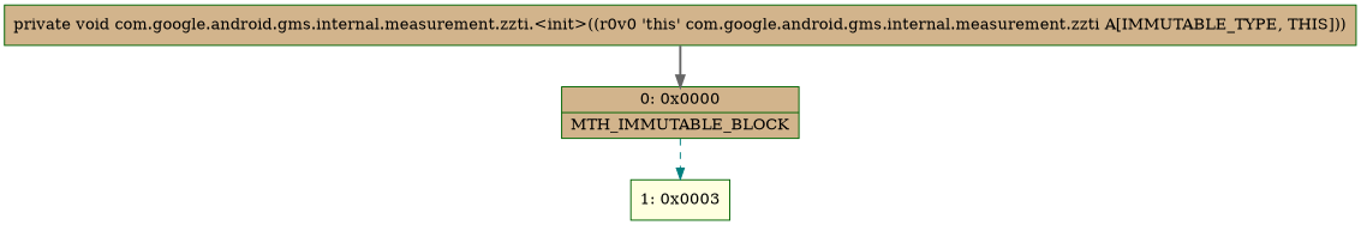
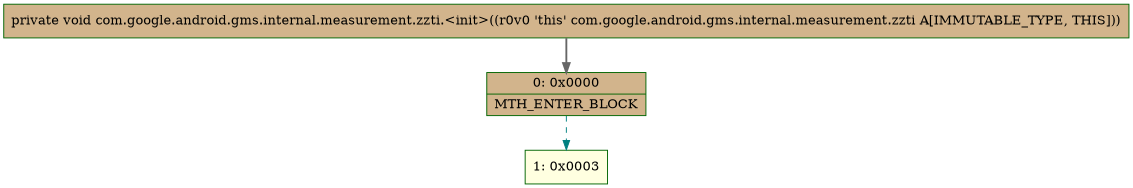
  digraph {
    node [color=darkgreen shape=record style=filled fillcolor=tan]
-   n1 [label="{0\:\ 0x0000|MTH_IMMUTABLE_BLOCK\l}"]
+   n1 [label="{0\:\ 0x0000|MTH_ENTER_BLOCK\l}"]
    n2 [label="{1\:\ 0x0003}" fillcolor=lightyellow]
    n3 [label="{private void com.google.android.gms.internal.measurement.zzti.\<init\>((r0v0 'this' com.google.android.gms.internal.measurement.zzti A[IMMUTABLE_TYPE, THIS])) }"]
    subgraph cluster_1 {
      label="R(0)"
    }
    n1 -> n2 [color=teal style=dashed]
    n3 -> n1 [color=gray40 style=bold]
  }
